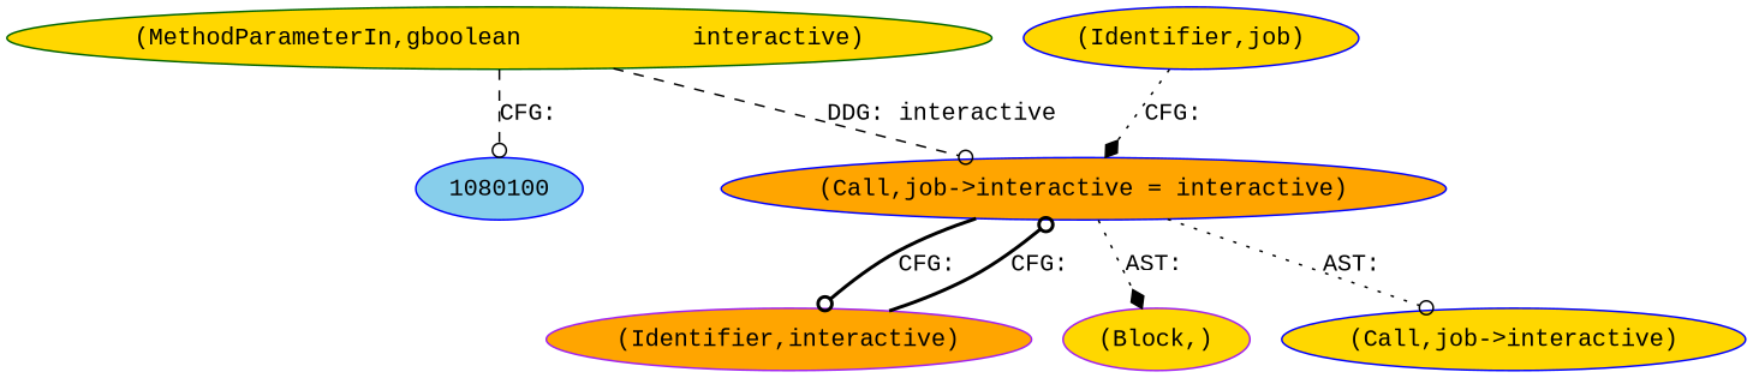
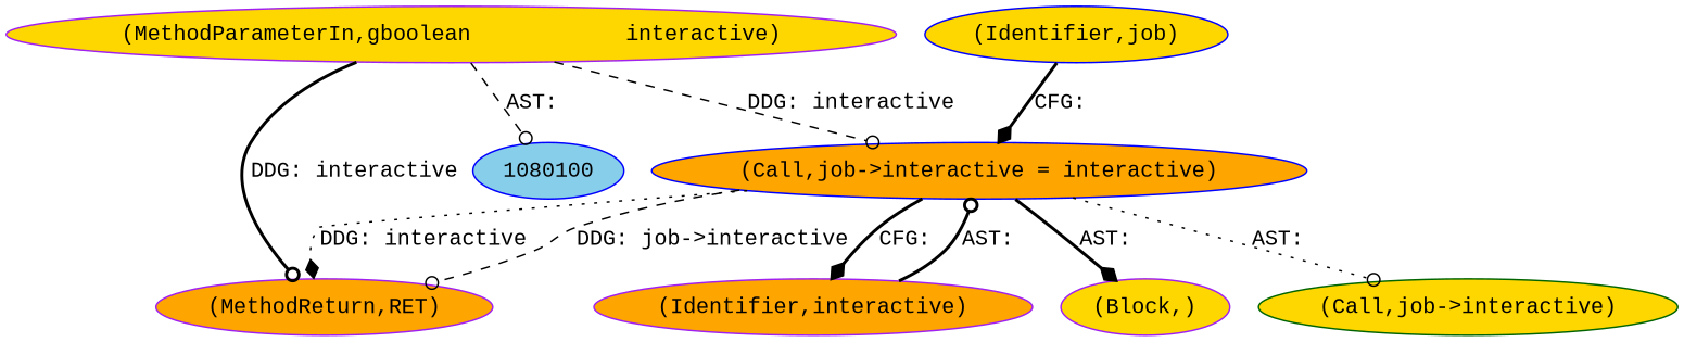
  digraph {
    fontname="Liberation Mono"
    node [color=blue fillcolor=gold fontname="Liberation Mono" style=filled]
    edge [arrowhead=odot fontname="Liberation Mono" style=bold]
    n1 [fillcolor=orange label="(Call,job->interactive = interactive)"]
+   n2 [color=purple fillcolor=orange label="(MethodReturn,RET)"]
    n3 [color=purple fillcolor=orange label="(Identifier,interactive)"]
    n4 [color=purple label="(Block,)"]
-   n5 [label="(Call,job->interactive)"]
-   n6 [color=darkgreen label="(MethodParameterIn,gboolean            interactive)"]
+   n5 [color=darkgreen label="(Call,job->interactive)"]
+   n6 [color=purple label="(MethodParameterIn,gboolean            interactive)"]
    n7 [fillcolor=skyblue label=1080100]
    n8 [label="(Identifier,job)"]
-   n1 -> n3 [label="CFG: "]
-   n1 -> n4 [arrowhead=diamond label="AST: " style=dotted]
+   n1 -> n2 [label="DDG: job->interactive" style=dashed]
+   n1 -> n2 [arrowhead=diamond label="DDG: interactive" style=dotted]
+   n1 -> n3 [arrowhead=diamond label="CFG: "]
+   n1 -> n4 [arrowhead=diamond label="AST: "]
    n1 -> n5 [label="AST: " style=dotted]
-   n3 -> n1 [label="CFG: "]
+   n3 -> n1 [label="AST: "]
    n6 -> n1 [label="DDG: interactive" style=dashed]
-   n6 -> n7 [label="CFG: " style=dashed]
-   n8 -> n1 [arrowhead=diamond label="CFG: " style=dotted]
+   n6 -> n2 [label="DDG: interactive"]
+   n6 -> n7 [label="AST: " style=dashed]
+   n8 -> n1 [arrowhead=diamond label="CFG: "]
  }
